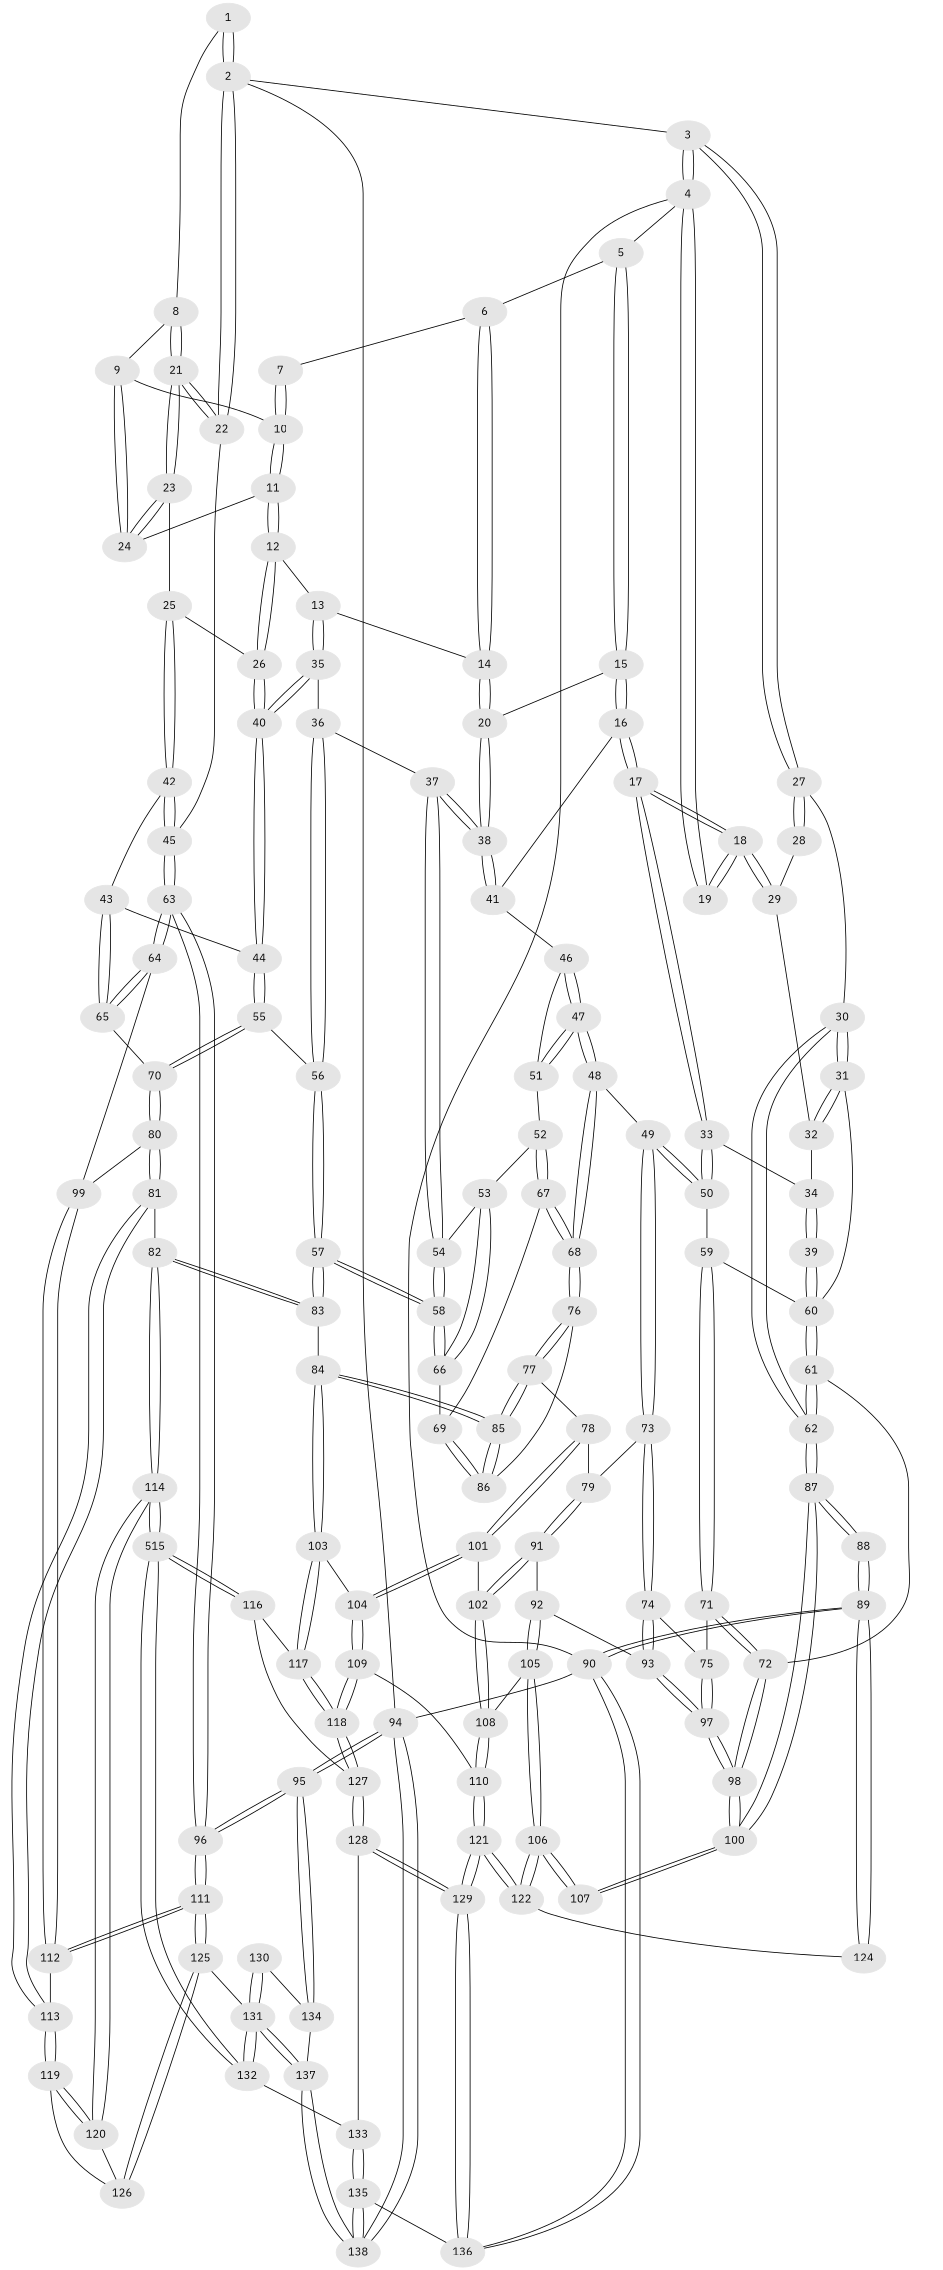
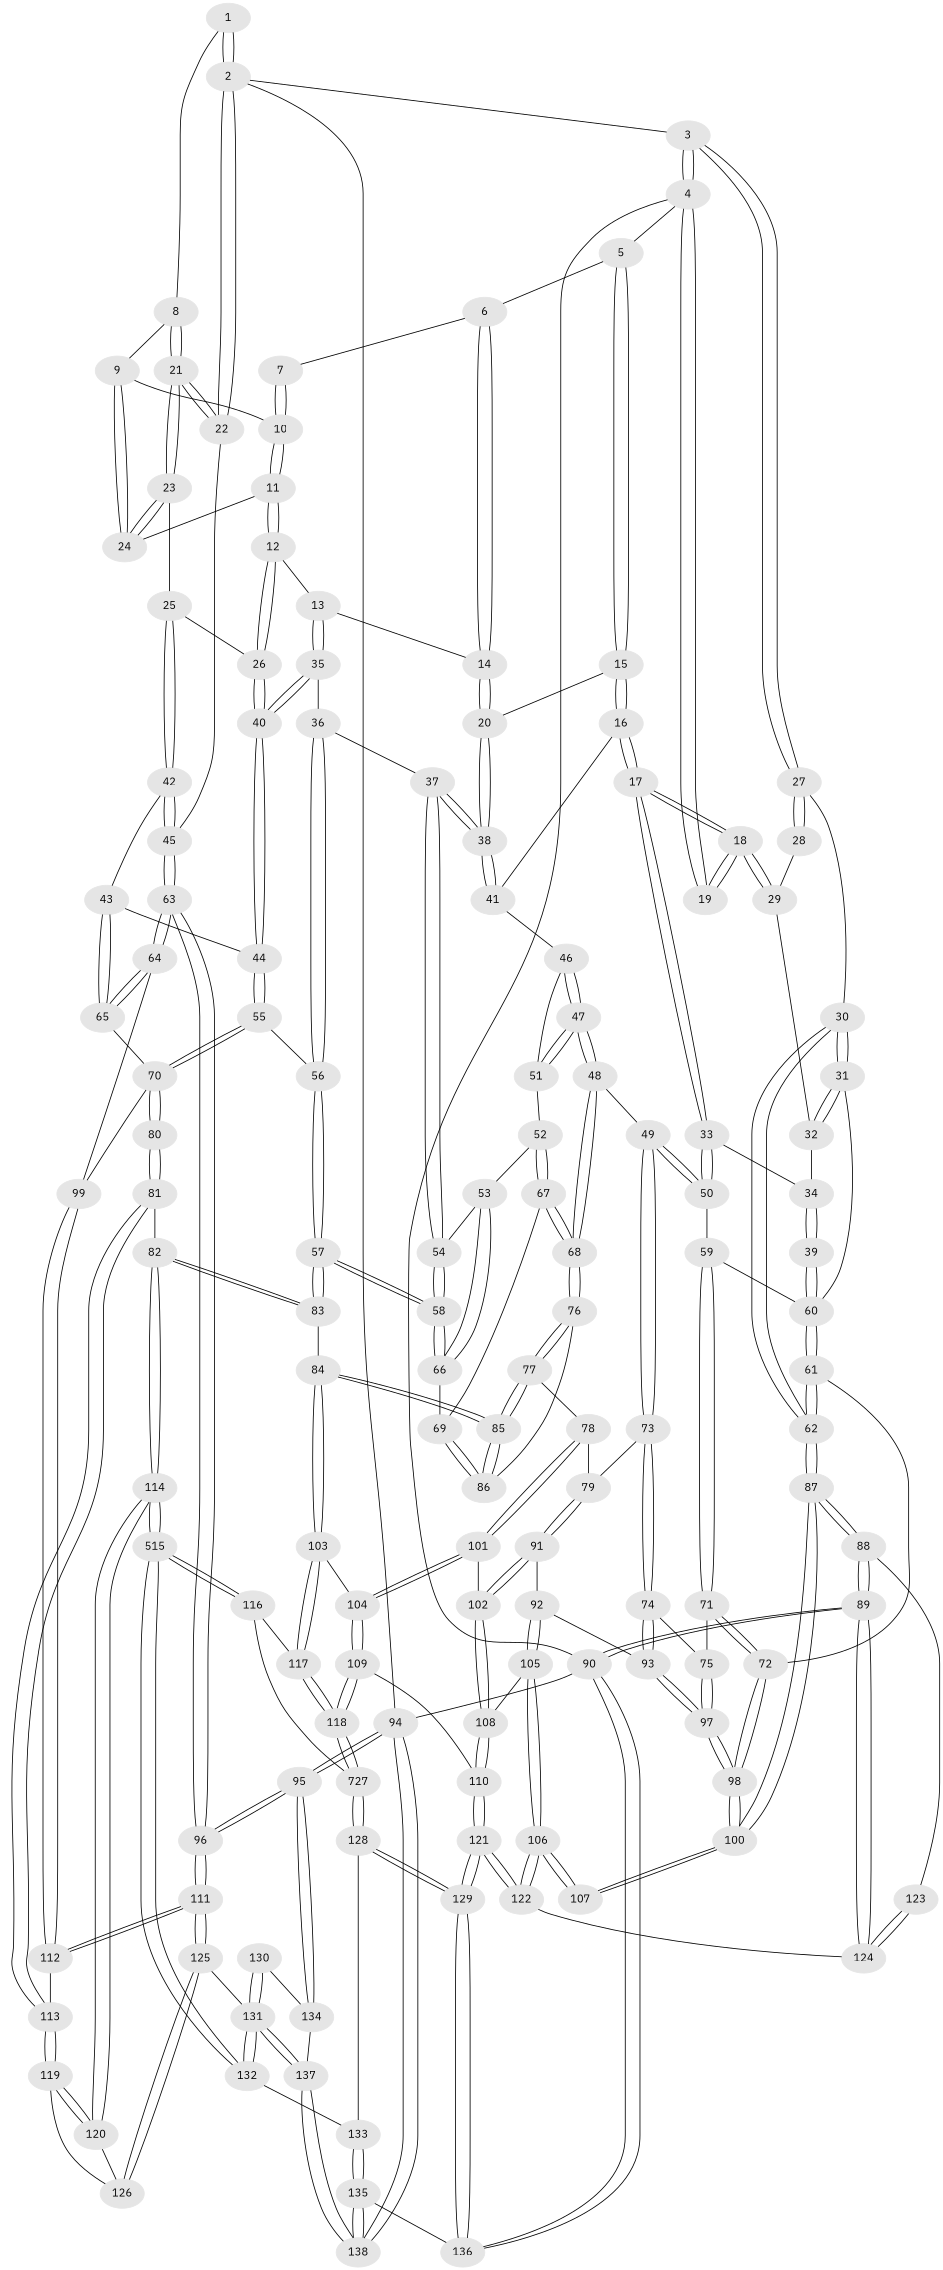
  graph {
    fontname="IBM Plex Sans"
    node [color=gray90 fontname="IBM Plex Sans" style=filled]
    edge [fontname="IBM Plex Sans"]
    1
    2
    8
    3
    22
    94
    9
    21
    4
    27
    45
    95
    138
    90
    5
    19
    28
    30
    136
    6
    15
    7
    14
    20
    16
    10
    11
    24
    23
    12
    13
    26
    35
    40
    36
    38
    17
    41
    18
    33
    46
    29
    34
    50
    32
    25
    63
    42
    43
    44
    31
    62
    60
    87
    39
    59
    37
    56
    54
    57
    58
    61
    55
    47
    51
    65
    70
    64
    96
    48
    52
    49
    68
    73
    76
    74
    79
    71
    53
    67
    66
    69
    80
    83
    84
    72
    75
    98
    88
    100
    99
    111
    112
    86
    77
    81
    97
    93
    91
    78
    85
    101
    102
    104
    92
    82
    113
    114
    119
    n110 [label=515]
    120
    103
    117
    89
+   123
    107
    124
    105
    108
    106
    134
    137
    125
    109
    110
    118
    122
    121
-   127
+   127 [label=727]
    129
    126
    131
    116
    132
    133
    128
    130
    135
    1 -- 2
    1 -- 2
    1 -- 8
    2 -- 3
    2 -- 22
    2 -- 22
    2 -- 94
    8 -- 9
    8 -- 21
    8 -- 21
    3 -- 4
    3 -- 4
    3 -- 27
    3 -- 27
    22 -- 45
    94 -- 95
    94 -- 95
    94 -- 138
    94 -- 138
    9 -- 10
    9 -- 24
    9 -- 24
    21 -- 22
    21 -- 22
    21 -- 23
    21 -- 23
    4 -- 90
    4 -- 5
    4 -- 19
    4 -- 19
    27 -- 28
    27 -- 28
    27 -- 30
    45 -- 63
    45 -- 63
    95 -- 96
    95 -- 96
    95 -- 134
    95 -- 134
    90 -- 94
    90 -- 136
    90 -- 136
    5 -- 6
    5 -- 15
    5 -- 15
    28 -- 29
    30 -- 31
    30 -- 31
    30 -- 62
    30 -- 62
    6 -- 7
    6 -- 14
    6 -- 14
    15 -- 20
    15 -- 16
    15 -- 16
    7 -- 10
    7 -- 10
    14 -- 20
    14 -- 20
    20 -- 38
    20 -- 38
    16 -- 17
    16 -- 17
    16 -- 41
    10 -- 11
    10 -- 11
    11 -- 24
    11 -- 12
    11 -- 12
    23 -- 24
    23 -- 24
    23 -- 25
    12 -- 13
    12 -- 26
    12 -- 26
    13 -- 14
    13 -- 35
    13 -- 35
    26 -- 40
    26 -- 40
    35 -- 40
    35 -- 40
    35 -- 36
    40 -- 44
    40 -- 44
    36 -- 37
    36 -- 56
    36 -- 56
    38 -- 41
    38 -- 41
    17 -- 18
    17 -- 18
    17 -- 33
    17 -- 33
    41 -- 46
    18 -- 19
    18 -- 19
    18 -- 29
    18 -- 29
    33 -- 34
    33 -- 50
    33 -- 50
    46 -- 47
    46 -- 47
    46 -- 51
    29 -- 32
    34 -- 39
    34 -- 39
    50 -- 59
    32 -- 34
    25 -- 26
    25 -- 42
    25 -- 42
    63 -- 64
    63 -- 64
    63 -- 96
    63 -- 96
    42 -- 45
    42 -- 45
    42 -- 43
    43 -- 44
    43 -- 65
    43 -- 65
    44 -- 55
    44 -- 55
    31 -- 32
    31 -- 32
    31 -- 60
    62 -- 87
    62 -- 87
    60 -- 61
    60 -- 61
    87 -- 88
    87 -- 88
    87 -- 100
    87 -- 100
    39 -- 60
    39 -- 60
    59 -- 60
    59 -- 71
    59 -- 71
    37 -- 38
    37 -- 38
    37 -- 54
    37 -- 54
    56 -- 57
    56 -- 57
    54 -- 58
    54 -- 58
    57 -- 58
    57 -- 58
    57 -- 83
    57 -- 83
    58 -- 66
    58 -- 66
    61 -- 62
    61 -- 62
    61 -- 72
    55 -- 56
    55 -- 70
    55 -- 70
    47 -- 51
    47 -- 51
    47 -- 48
    47 -- 48
    51 -- 52
    65 -- 70
    70 -- 80
    70 -- 80
    64 -- 65
    64 -- 65
    64 -- 99
    96 -- 111
    96 -- 111
    48 -- 49
    48 -- 68
    48 -- 68
    52 -- 53
    52 -- 67
    52 -- 67
    49 -- 50
    49 -- 50
    49 -- 73
    49 -- 73
    68 -- 76
    68 -- 76
    73 -- 74
    73 -- 74
    73 -- 79
    76 -- 86
    76 -- 77
    76 -- 77
    74 -- 75
    74 -- 93
    74 -- 93
    79 -- 91
    79 -- 91
    71 -- 72
    71 -- 72
    71 -- 75
    53 -- 54
    53 -- 66
    53 -- 66
    67 -- 68
    67 -- 68
    67 -- 69
    66 -- 69
    69 -- 86
    69 -- 86
-   80 -- 99
+   70 -- 99
    80 -- 81
    80 -- 81
    83 -- 84
    84 -- 85
    84 -- 85
    84 -- 103
    84 -- 103
    72 -- 98
    72 -- 98
    75 -- 97
    75 -- 97
    98 -- 100
    98 -- 100
    88 -- 89
    88 -- 89
+   88 -- 123
    100 -- 107
    100 -- 107
    99 -- 112
    99 -- 112
    111 -- 112
    111 -- 112
    111 -- 125
    111 -- 125
    112 -- 113
    77 -- 78
    77 -- 85
    77 -- 85
    81 -- 82
    81 -- 113
    81 -- 113
    97 -- 98
    97 -- 98
    93 -- 97
    93 -- 97
    91 -- 102
    91 -- 102
    91 -- 92
    78 -- 79
    78 -- 101
    78 -- 101
    85 -- 86
    85 -- 86
    101 -- 102
    101 -- 104
    101 -- 104
    102 -- 108
    102 -- 108
    104 -- 109
    104 -- 109
    92 -- 93
    92 -- 105
    92 -- 105
    82 -- 83
    82 -- 83
    82 -- 114
    82 -- 114
    113 -- 119
    113 -- 119
    114 -- n110
    114 -- n110
    114 -- 120
    114 -- 120
    119 -- 120
    119 -- 120
    119 -- 126
    n110 -- 116
    n110 -- 116
    n110 -- 132
    n110 -- 132
    120 -- 126
    103 -- 104
    103 -- 117
    103 -- 117
    117 -- 118
    117 -- 118
    89 -- 90
    89 -- 90
    89 -- 124
    89 -- 124
+   123 -- 124
+   123 -- 124
    105 -- 108
    105 -- 106
    105 -- 106
    108 -- 110
    108 -- 110
    106 -- 107
    106 -- 107
    106 -- 122
    106 -- 122
    134 -- 137
    137 -- 138
    137 -- 138
    125 -- 126
    125 -- 126
    125 -- 131
    109 -- 110
    109 -- 118
    109 -- 118
    110 -- 121
    110 -- 121
    118 -- 127
    118 -- 127
    122 -- 124
    121 -- 122
    121 -- 122
    121 -- 129
    121 -- 129
    127 -- 128
    127 -- 128
    129 -- 136
    129 -- 136
    131 -- 137
    131 -- 137
    131 -- 132
    131 -- 132
    116 -- 117
    116 -- 127
    132 -- 133
    133 -- 135
    133 -- 135
    128 -- 129
    128 -- 129
    128 -- 133
    130 -- 134
    130 -- 131
    130 -- 131
    135 -- 138
    135 -- 138
    135 -- 136
  }
